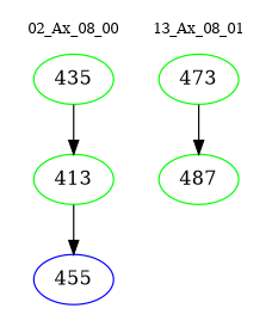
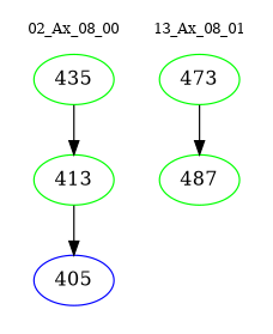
  digraph {
    node [color=green]
    edge [color=black]
    n1 [label=435]
    n2 [label=413]
-   n3 [color=blue label=455]
+   n3 [color=blue label=405]
    n4 [label=473]
    n5 [label=487]
    subgraph cluster_1 {
      color=white
      fontsize=10
      label="02_Ax_08_00"
      n1
      n2
      n3
    }
    subgraph cluster_2 {
      color=white
      fontsize=10
      label="13_Ax_08_01"
      n4
      n5
    }
    n1 -> n2
    n2 -> n3
    n4 -> n5
  }
